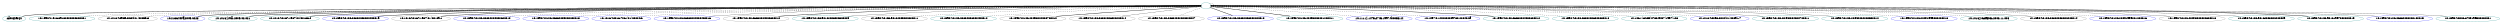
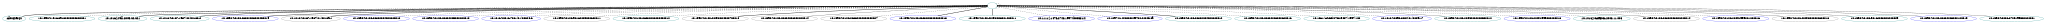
  strict graph {
    node [color=teal]
    edge [style=dashed]
    ""
    Albuquerqu
    "10.1590/S1516-89132003000300001"
-   "10.1016/S0969-806X(01)00355-3" [color=gray40]
-   "10.2136/sssaj2005.0228" [color=blue]
    "10.1016/j.still.2005.02.021"
    "10.1016/S0167-1987(02)00133-2"
    "10.1590/S0100-06832003000400019" [color=blue]
    "10.1016/S0167-1987(01)00189-1" [color=gray40]
    "10.1590/S0100-06832004000600013" [color=blue]
    "10.1590/S0100-06832005000200013" [color=blue]
    "10.1016/S0016-7061(01)00024-6" [color=blue]
-   "10.1590/S0100-06832004000400016" [color=blue]
-   "10.1590/S0100-06832004000300010" [color=gray40]
-   "10.1590/S0103-90162003000300025"
    "10.1590/S0103-90162005000600011" [color=gray40]
    "10.1590/S0100-06832006000400012"
    "10.1590/S0100-204X2004000700010" [color=gray40]
    "10.1590/S0100-06832006000200014" [color=gray40]
    "10.1590/S0100-06832002000300027" [color=gray40]
    "10.1590/S0100-06832003000200013" [color=blue]
    "10.1590/S0100-204X2003001200011"
    "10.1111/j.1475-2743.1997.tb00581.x" [color=blue]
    "10.1097/01.ss0000049730.22043.ca" [color=blue]
    "10.1590/S0100-06832004000600012"
    "10.1590/S0100-06832006000600016"
    "10.1061/(ASCE)0733-9437(1997)123"
    "10.1016/S0098-3004(01)00091-7" [color=blue]
-   "10.1590/S0100-204X2004000700011"
    "10.1590/S0100-204X2002000500012"
    "10.1590/S0100-204X1999000200018" [color=blue]
    "10.1016/J.CATENA.2003.11.006"
    "10.1590/S0100-06832003000200014" [color=gray40]
    "10.1590/S0100-204X1999001200016" [color=blue]
    "10.1590/S0100-204X2000000600018" [color=gray40]
    "10.1590/S0103-90162003000200029"
-   "10.1590/S0103-90161997000300015"
    "10.1590/S0100-06832003000100015" [color=blue]
    "10.1590/S0006-8705199500020001"
    "" -- ""
    "" -- Albuquerqu [style=bold]
    "" -- "10.1590/S1516-89132003000300001"
-   "" -- "10.1016/S0969-806X(01)00355-3"
-   "" -- "10.2136/sssaj2005.0228" [style=bold]
    "" -- "10.1016/j.still.2005.02.021" [style=bold]
    "" -- "10.1016/S0167-1987(02)00133-2" [style=bold]
    "" -- "10.1590/S0100-06832003000400019" [style=bold]
    "" -- "10.1016/S0167-1987(01)00189-1" [style=bold]
    "" -- "10.1590/S0100-06832004000600013"
    "" -- "10.1590/S0100-06832005000200013"
    "" -- "10.1016/S0016-7061(01)00024-6"
-   "" -- "10.1590/S0100-06832004000400016" [style=solid]
-   "" -- "10.1590/S0100-06832004000300010" [style=bold]
-   "" -- "10.1590/S0103-90162003000300025" [style=solid]
    "" -- "10.1590/S0103-90162005000600011"
    "" -- "10.1590/S0100-06832006000400012"
    "" -- "10.1590/S0100-204X2004000700010" [style=bold]
    "" -- "10.1590/S0100-06832006000200014" [style=solid]
    "" -- "10.1590/S0100-06832002000300027"
    "" -- "10.1590/S0100-06832003000200013" [style=bold]
    "" -- "10.1590/S0100-204X2003001200011" [style=bold]
    "" -- "10.1111/j.1475-2743.1997.tb00581.x"
    "" -- "10.1097/01.ss0000049730.22043.ca"
    "" -- "10.1590/S0100-06832004000600012" [style=bold]
    "" -- "10.1590/S0100-06832006000600016"
    "" -- "10.1061/(ASCE)0733-9437(1997)123"
    "" -- "10.1016/S0098-3004(01)00091-7"
-   "" -- "10.1590/S0100-204X2004000700011" [style=solid]
    "" -- "10.1590/S0100-204X2002000500012" [style=solid]
    "" -- "10.1590/S0100-204X1999000200018"
    "" -- "10.1016/J.CATENA.2003.11.006"
    "" -- "10.1590/S0100-06832003000200014" [style=solid]
    "" -- "10.1590/S0100-204X1999001200016"
    "" -- "10.1590/S0100-204X2000000600018" [style=solid]
    "" -- "10.1590/S0103-90162003000200029" [style=solid]
-   "" -- "10.1590/S0103-90161997000300015" [style=bold]
    "" -- "10.1590/S0100-06832003000100015" [style=solid]
    "" -- "10.1590/S0006-8705199500020001" [style=solid]
  }
